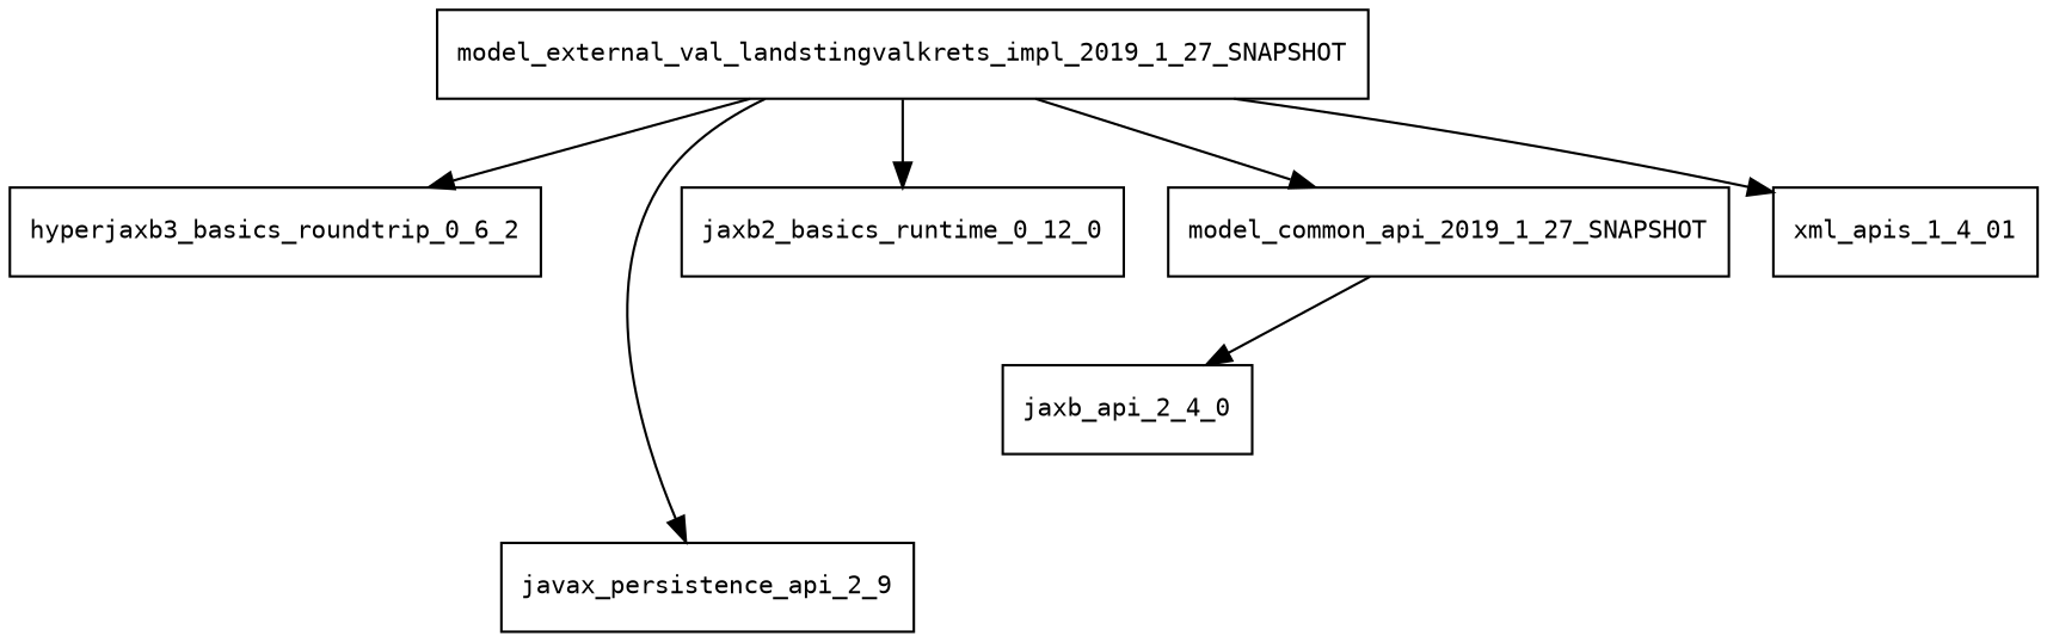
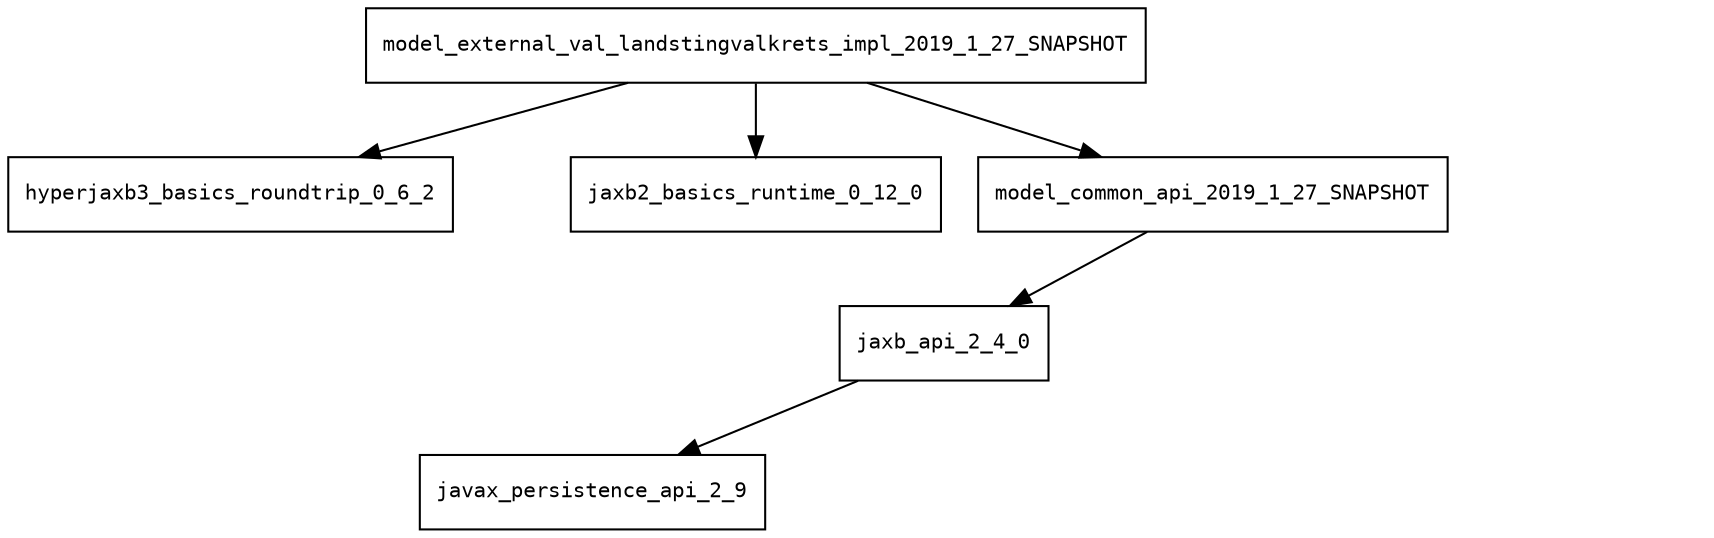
  digraph {
    fontname="DejaVu Sans Mono"
    node [fontname="DejaVu Sans Mono" fontsize=10.0 shape=box]
    edge [fontname="DejaVu Sans Mono"]
    n1 [label=hyperjaxb3_basics_roundtrip_0_6_2]
    model_external_val_landstingvalkrets_impl_2019_1_27_SNAPSHOT
    n3 [label=javax_persistence_api_2_9]
    jaxb2_basics_runtime_0_12_0
    model_common_api_2019_1_27_SNAPSHOT
-   xml_apis_1_4_01
    jaxb_api_2_4_0
    model_external_val_landstingvalkrets_impl_2019_1_27_SNAPSHOT -> n1
-   model_external_val_landstingvalkrets_impl_2019_1_27_SNAPSHOT -> n3
+   jaxb_api_2_4_0 -> n3
    model_external_val_landstingvalkrets_impl_2019_1_27_SNAPSHOT -> jaxb2_basics_runtime_0_12_0
    model_external_val_landstingvalkrets_impl_2019_1_27_SNAPSHOT -> model_common_api_2019_1_27_SNAPSHOT
-   model_external_val_landstingvalkrets_impl_2019_1_27_SNAPSHOT -> xml_apis_1_4_01
    model_common_api_2019_1_27_SNAPSHOT -> jaxb_api_2_4_0
  }
